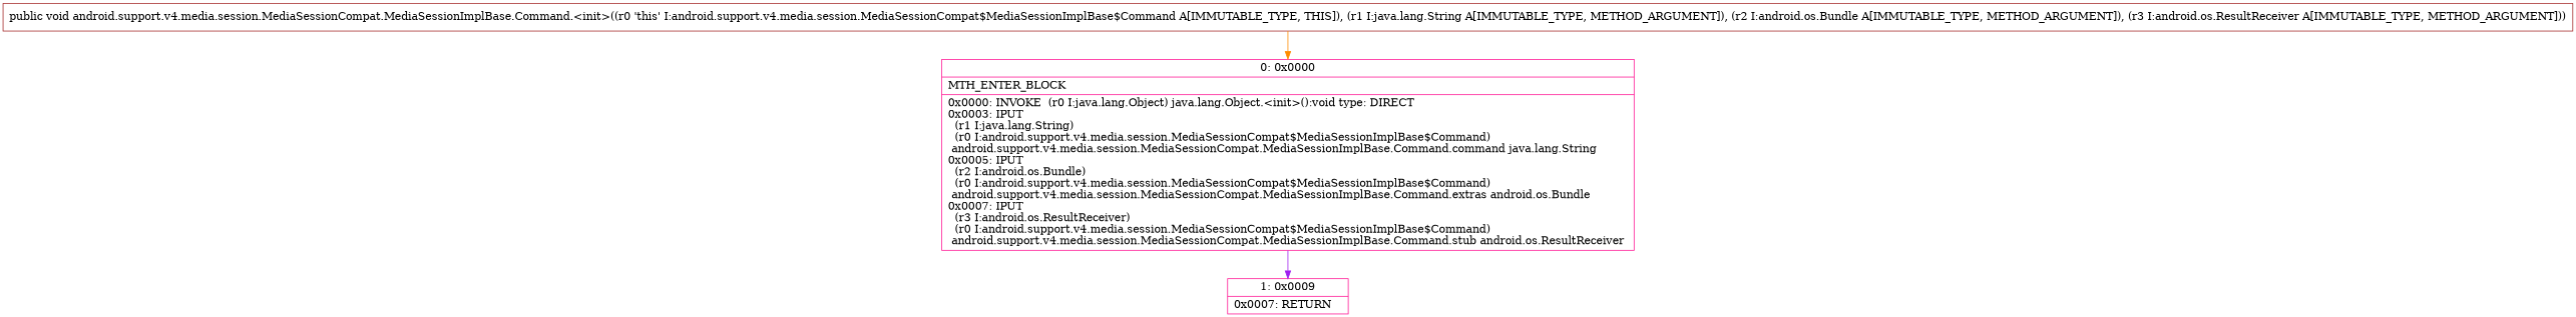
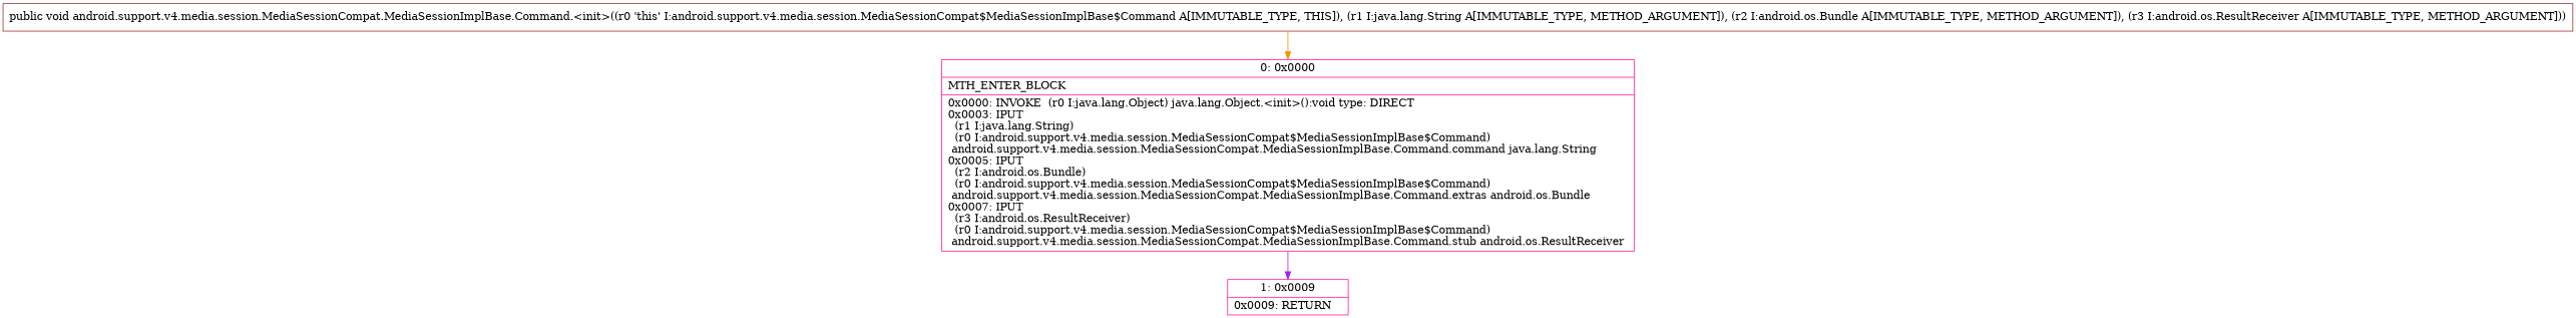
  digraph {
    node [shape=record color=deeppink]
    n1 [label="{0\:\ 0x0000|MTH_ENTER_BLOCK\l|0x0000: INVOKE  (r0 I:java.lang.Object) java.lang.Object.\<init\>():void type: DIRECT \l0x0003: IPUT  \l  (r1 I:java.lang.String)\l  (r0 I:android.support.v4.media.session.MediaSessionCompat$MediaSessionImplBase$Command)\l android.support.v4.media.session.MediaSessionCompat.MediaSessionImplBase.Command.command java.lang.String \l0x0005: IPUT  \l  (r2 I:android.os.Bundle)\l  (r0 I:android.support.v4.media.session.MediaSessionCompat$MediaSessionImplBase$Command)\l android.support.v4.media.session.MediaSessionCompat.MediaSessionImplBase.Command.extras android.os.Bundle \l0x0007: IPUT  \l  (r3 I:android.os.ResultReceiver)\l  (r0 I:android.support.v4.media.session.MediaSessionCompat$MediaSessionImplBase$Command)\l android.support.v4.media.session.MediaSessionCompat.MediaSessionImplBase.Command.stub android.os.ResultReceiver \l}"]
-   n2 [label="{1\:\ 0x0009|0x0007: RETURN   \l}"]
+   n2 [label="{1\:\ 0x0009|0x0009: RETURN   \l}"]
    n3 [label="{public void android.support.v4.media.session.MediaSessionCompat.MediaSessionImplBase.Command.\<init\>((r0 'this' I:android.support.v4.media.session.MediaSessionCompat$MediaSessionImplBase$Command A[IMMUTABLE_TYPE, THIS]), (r1 I:java.lang.String A[IMMUTABLE_TYPE, METHOD_ARGUMENT]), (r2 I:android.os.Bundle A[IMMUTABLE_TYPE, METHOD_ARGUMENT]), (r3 I:android.os.ResultReceiver A[IMMUTABLE_TYPE, METHOD_ARGUMENT])) }" color=brown]
    n1 -> n2 [color=purple]
    n3 -> n1 [color=darkorange]
  }
